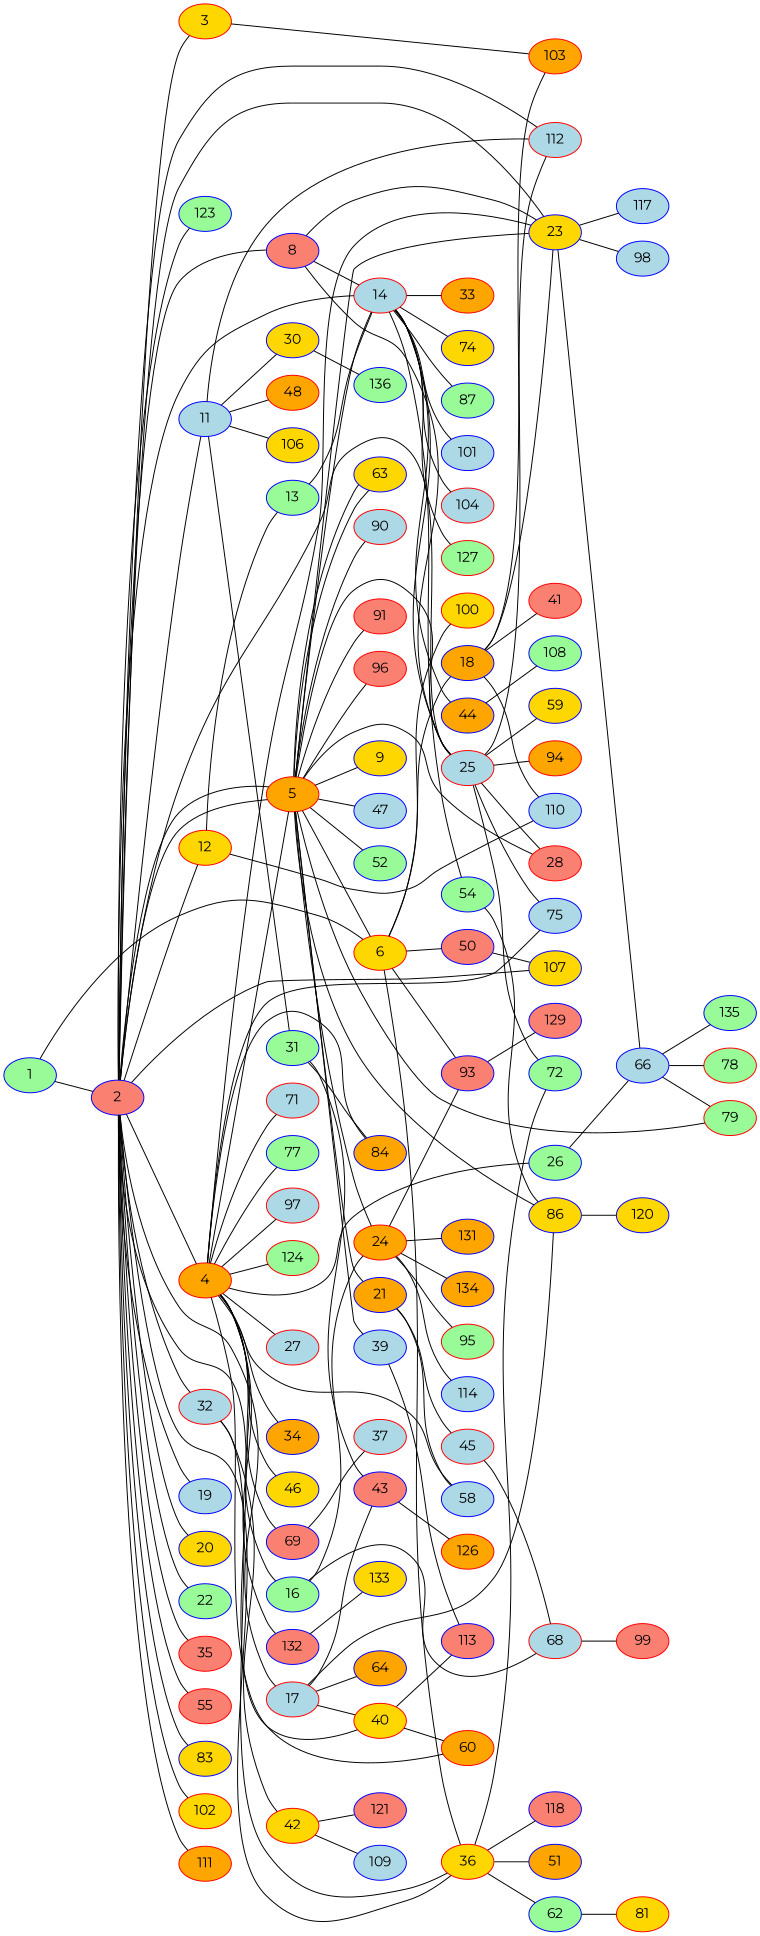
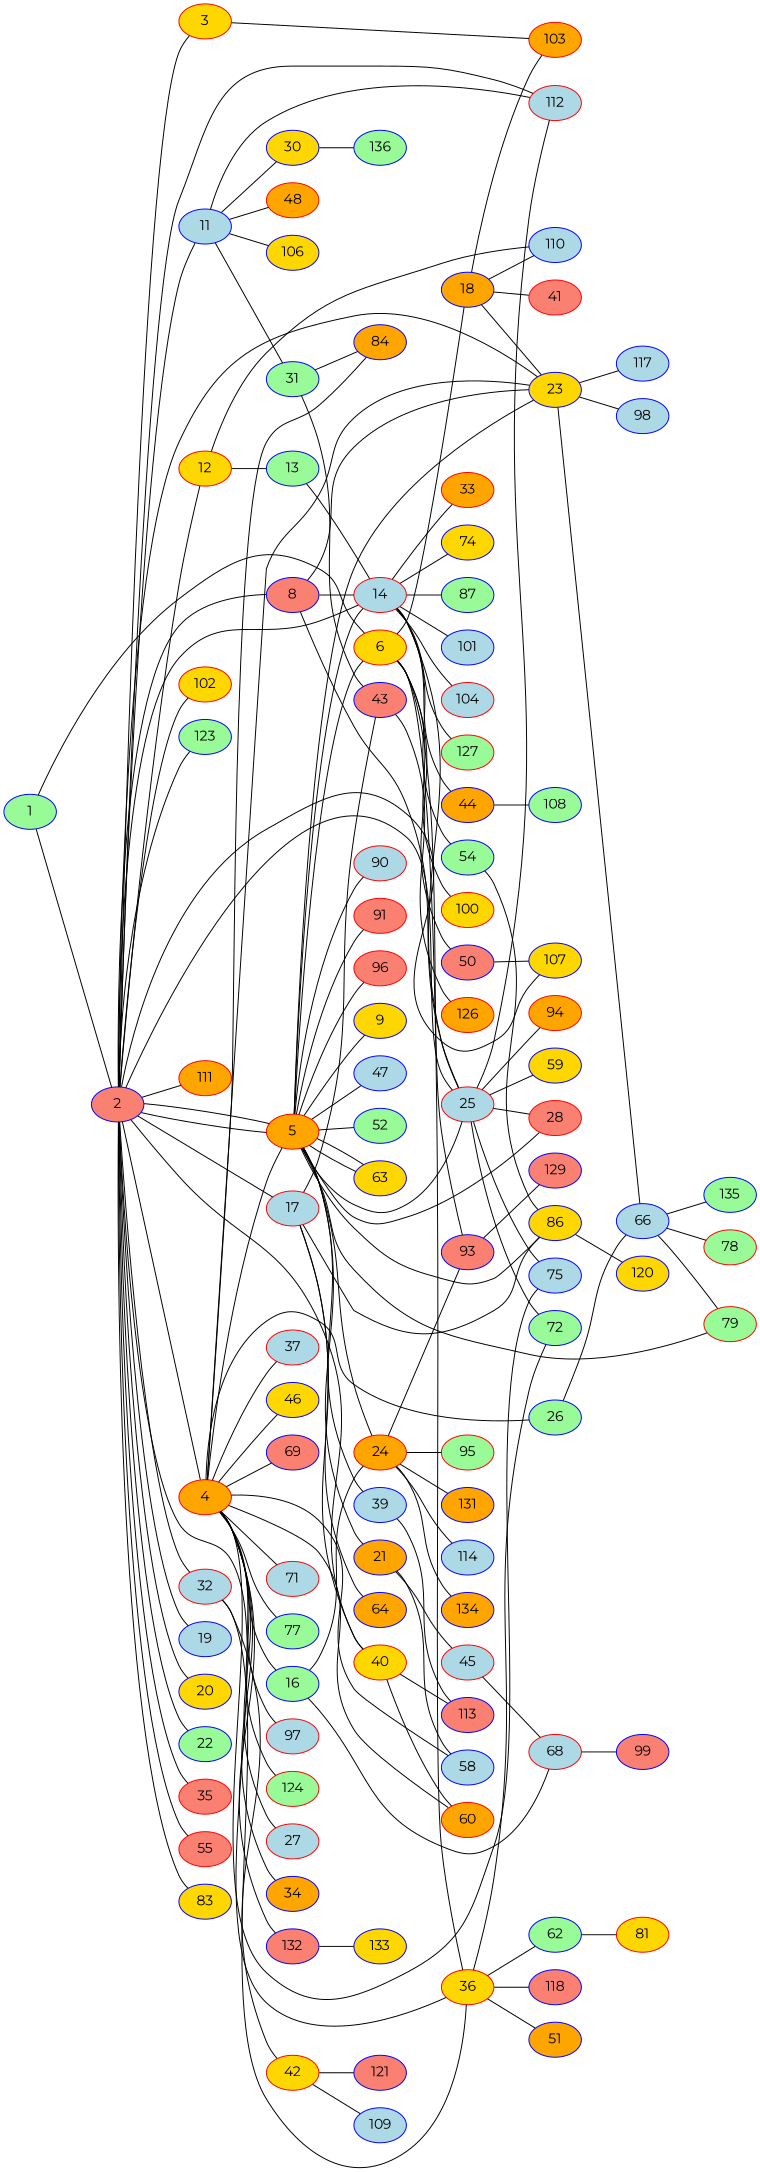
  graph {
    fontname=Montserrat
    rankdir=LR
    node [color=blue fillcolor=lightblue fontname=Montserrat style=filled]
    edge [fontname=Montserrat]
    2 [fillcolor=salmon super="+36"]
    3 [color=red fillcolor=gold]
    4 [color=red fillcolor=orange super="+10"]
    5 [color=red fillcolor=orange super="+7"]
    8 [fillcolor=salmon]
    11 [super="+49"]
    12 [color=red fillcolor=gold]
    14 [color=red super="+53"]
    17 [color=red super="+65"]
    19
    20 [fillcolor=gold]
    22 [fillcolor=palegreen]
    23 [fillcolor=gold super="+115"]
    25 [color=red super="+29"]
    32 [color=red]
    35 [color=red fillcolor=salmon]
    n17 [color=red fillcolor=gold label=36 super="+122"]
    40 [color=red fillcolor=gold super="+92"]
    55 [color=red fillcolor=salmon super="+70"]
    83 [fillcolor=gold]
    102 [color=red fillcolor=gold]
    107 [fillcolor=gold]
    111 [color=red fillcolor=orange]
    112 [color=red]
    123 [fillcolor=palegreen]
    1 [fillcolor=palegreen]
    6 [color=red fillcolor=gold super="+15"]
    18 [fillcolor=orange super="+61"]
    50 [fillcolor=salmon super="+89"]
    93 [fillcolor=salmon super="+128"]
    100 [color=red fillcolor=gold]
    103 [color=red fillcolor=orange]
    16 [fillcolor=palegreen]
    26 [fillcolor=palegreen super="+130"]
    27 [color=red]
    34 [fillcolor=orange]
    37 [color=red super="+105"]
    46 [fillcolor=gold]
    58 [super="+73"]
    60 [color=red fillcolor=orange super="+116"]
    69 [fillcolor=salmon]
    71 [color=red]
    75
    77 [fillcolor=palegreen]
    84 [fillcolor=orange]
    97 [color=red]
    124 [color=red fillcolor=palegreen]
    132 [fillcolor=salmon]
    9 [fillcolor=gold]
    21 [fillcolor=orange]
    24 [color=red fillcolor=orange super="+57"]
    28 [color=red fillcolor=salmon]
    39 [super="+85"]
    47
    52 [fillcolor=palegreen]
    63 [fillcolor=gold]
    79 [color=red fillcolor=palegreen]
    86 [fillcolor=gold super="+119"]
    90 [color=red]
    91 [color=red fillcolor=salmon]
    96 [color=red fillcolor=salmon]
    30 [fillcolor=gold super="+80"]
    31 [fillcolor=palegreen]
    48 [color=red fillcolor=orange]
    106 [fillcolor=gold]
    13 [fillcolor=palegreen super="+56"]
    110 [super="+125"]
    33 [color=red fillcolor=orange]
    44 [fillcolor=orange]
    54 [fillcolor=palegreen]
    74 [fillcolor=gold]
    87 [fillcolor=palegreen]
    101
    104 [color=red]
    127 [color=red fillcolor=palegreen]
    43 [fillcolor=salmon super="+76"]
    64 [fillcolor=orange]
    66 [super="+67"]
    98
    117
    59 [fillcolor=gold]
    72 [fillcolor=palegreen]
    94 [color=red fillcolor=orange]
    42 [color=red fillcolor=gold]
    51 [fillcolor=orange]
    62 [fillcolor=palegreen]
    118 [fillcolor=salmon]
    113 [fillcolor=salmon]
    68 [color=red super="+82"]
    133 [fillcolor=gold]
    45 [color=red super="+88"]
    95 [color=red fillcolor=palegreen]
    114
    131 [fillcolor=orange]
    134 [fillcolor=orange]
    120 [fillcolor=gold]
    41 [color=red fillcolor=salmon]
    129 [fillcolor=salmon]
    136 [fillcolor=palegreen]
    108 [fillcolor=palegreen]
-   99 [color=red fillcolor=salmon]
+   99 [fillcolor=salmon]
    126 [color=red fillcolor=orange]
    78 [color=red fillcolor=palegreen]
    135 [fillcolor=palegreen]
    109
    121 [fillcolor=salmon]
    81 [color=red fillcolor=gold]
    2 -- 3
    2 -- 4
    2 -- 5
    2 -- 5
    2 -- 8
    2 -- 11
    2 -- 12
    2 -- 14
    2 -- 17
    2 -- 19
    2 -- 20
    2 -- 22
    2 -- 23
    2 -- 25
    2 -- 32
    2 -- 35
    2 -- n17
    2 -- 40
    2 -- 55
    2 -- 83
    2 -- 102
    2 -- 107
    2 -- 111
    2 -- 112
    2 -- 123
    3 -- 103
    4 -- 5
    4 -- 23
    4 -- 16
    4 -- 26
    4 -- 27
    4 -- 34
-   69 -- 37
+   4 -- 37
    4 -- 46
    4 -- 58 [weight=2]
    4 -- 60
    4 -- 69
    4 -- 71
    4 -- 75
    4 -- 77
    4 -- 84
    4 -- 97
    4 -- 124
    4 -- 132
    5 -- 14
    5 -- 23
    5 -- 25
    5 -- 6
    5 -- 9
    5 -- 21
    5 -- 24
    5 -- 28
    5 -- 39
    5 -- 47
    5 -- 52
    5 -- 63
    5 -- 63
    5 -- 79
    5 -- 86
    5 -- 90
    5 -- 91
    5 -- 96
    8 -- 14
    8 -- 23
    8 -- 25
    11 -- 112
    11 -- 30
    11 -- 31
    11 -- 48
    11 -- 106
    12 -- 13
    12 -- 110
    14 -- 25
    14 -- 33
    14 -- 44
    14 -- 54
    14 -- 74
    14 -- 87
    14 -- 101
    14 -- 104
    14 -- 127
    17 -- 40
    17 -- 86
    17 -- 43 [weight=2]
    17 -- 64
    23 -- 66
    23 -- 98
    23 -- 117
    25 -- 112
    25 -- 75
    25 -- 28
    25 -- 59
    25 -- 72
    25 -- 94
    32 -- n17
    32 -- 42
    n17 -- 72
    n17 -- 51
    n17 -- 62
    n17 -- 118
    40 -- 60
    40 -- 113
    1 -- 2
    1 -- 6
    6 -- n17
    6 -- 18
    6 -- 50
    6 -- 93
    6 -- 100
    18 -- 23
    18 -- 103
    18 -- 110
    18 -- 41
    50 -- 107
    93 -- 129
    16 -- 24
    16 -- 68
    26 -- 66
    132 -- 133
    21 -- 58
    21 -- 45
    24 -- 93
    24 -- 95
    24 -- 114
    24 -- 131
    24 -- 134
    39 -- 113
    86 -- 120
    30 -- 136
    31 -- 84
    31 -- 43
    13 -- 14
    44 -- 108
    54 -- 86
    43 -- 126
    66 -- 79
    66 -- 78
    66 -- 135
    42 -- 109
    42 -- 121
    62 -- 81
    68 -- 99
    45 -- 68
  }
